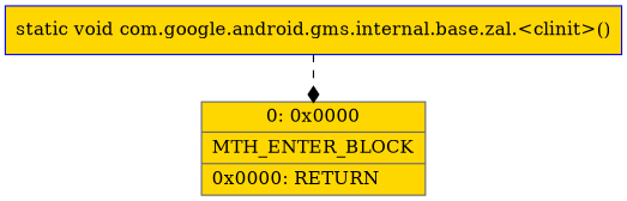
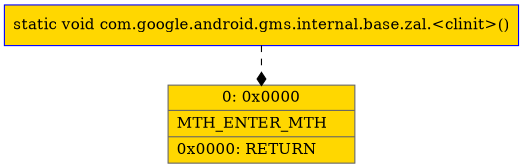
  digraph {
    node [shape=record style=filled fillcolor=gold]
-   n1 [label="{0\:\ 0x0000|MTH_ENTER_BLOCK\l|0x0000: RETURN   \l}" color=gray40]
+   n1 [label="{0\:\ 0x0000|MTH_ENTER_MTH\l|0x0000: RETURN   \l}" color=gray40]
    n2 [label="{static void com.google.android.gms.internal.base.zal.\<clinit\>() }" color=blue]
    n2 -> n1 [style=dashed arrowhead=diamond]
  }
